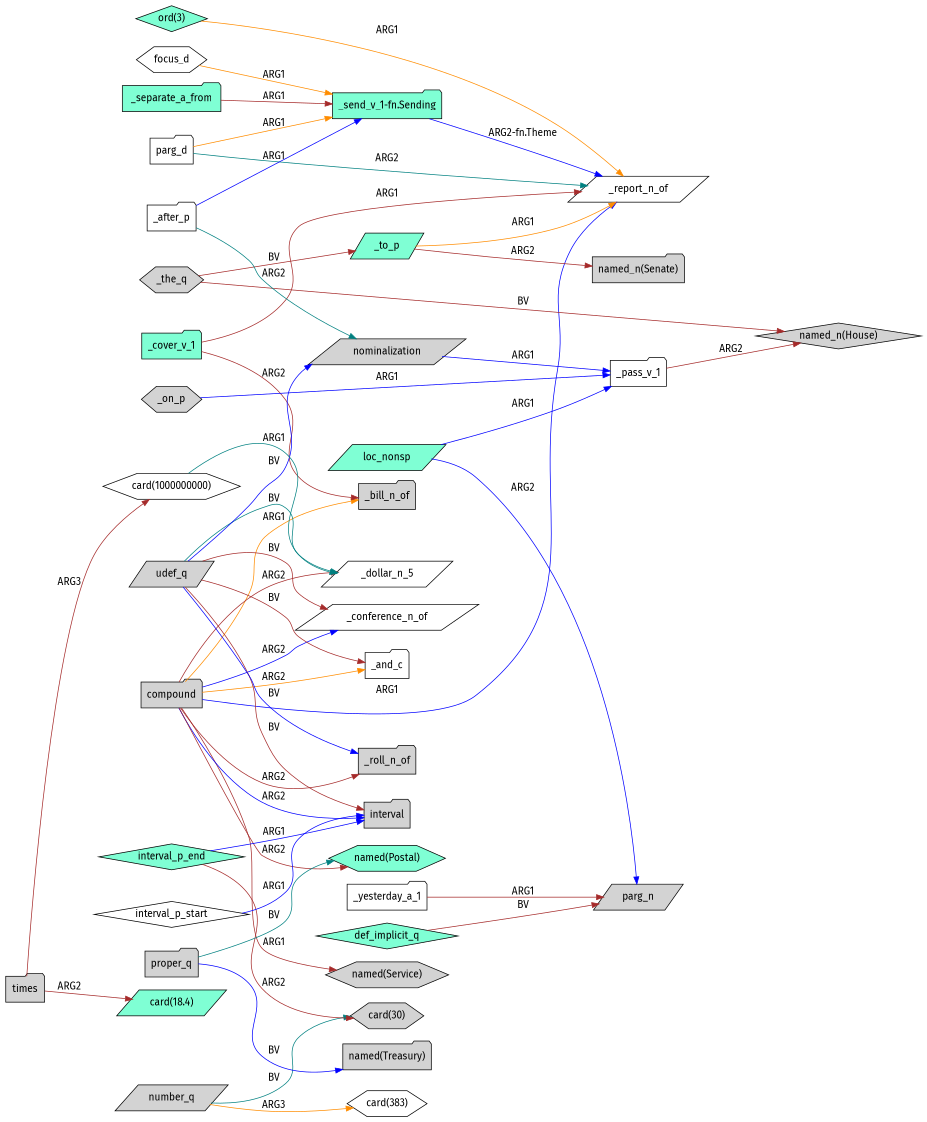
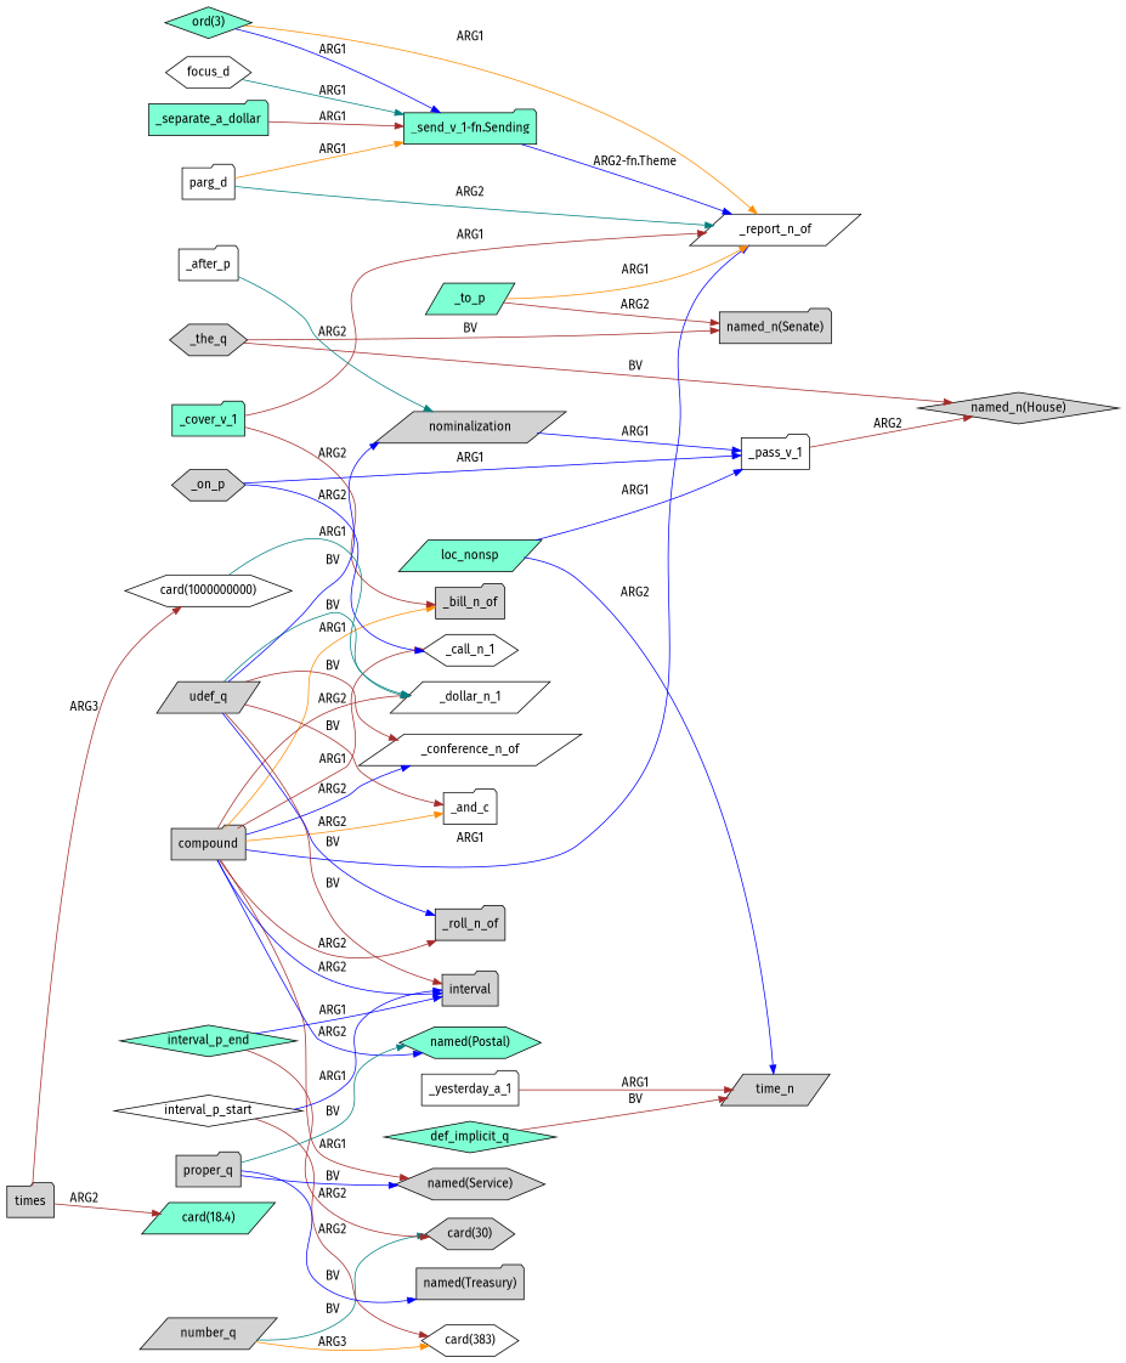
  digraph {
    fontname="Fira Sans"
    rankdir=LR
    node [fillcolor=lightgrey fontname="Fira Sans" shape=folder style=filled]
    edge [color=brown fontname="Fira Sans"]
    _report_n_of [fillcolor=white shape=parallelogram]
+   _call_n_1 [fillcolor=white shape=hexagon]
    compound
    _bill_n_of
    _conference_n_of [fillcolor=white shape=parallelogram]
    "named(Service)" [shape=hexagon]
    _and_c [fillcolor=white]
    interval
    "named(Postal)" [fillcolor=aquamarine shape=hexagon]
    _roll_n_of
-   _dollar_n_1 [fillcolor=white shape=parallelogram label=_dollar_n_5]
+   _dollar_n_1 [fillcolor=white shape=parallelogram]
    _yesterday_a_1 [fillcolor=white]
-   time_n [shape=parallelogram label=parg_n]
+   time_n [shape=parallelogram]
    number_q [shape=parallelogram]
    "card(383)" [fillcolor=white shape=hexagon]
    "card(30)" [shape=hexagon]
    _cover_v_1 [fillcolor=aquamarine]
    udef_q [shape=parallelogram]
    nominalization [shape=parallelogram]
    _pass_v_1 [fillcolor=white]
    _on_p [shape=hexagon]
    "named_n(House)" [shape=diamond]
    "_send_v_1-fn.Sending" [fillcolor=aquamarine]
    _to_p [fillcolor=aquamarine shape=parallelogram]
    "named_n(Senate)"
    loc_nonsp [fillcolor=aquamarine shape=parallelogram]
    "ord(3)" [fillcolor=aquamarine shape=diamond]
    interval_p_end [fillcolor=aquamarine shape=diamond]
    parg_d [fillcolor=white]
    _the_q [shape=hexagon]
    "card(1000000000)" [fillcolor=white shape=hexagon]
    times
    "card(18.4)" [fillcolor=aquamarine shape=parallelogram]
    focus_d [fillcolor=white shape=hexagon]
    interval_p_start [fillcolor=white shape=diamond]
    proper_q
    "named(Treasury)"
-   _separate_a_from [fillcolor=aquamarine]
+   _separate_a_from [fillcolor=aquamarine label=_separate_a_dollar]
    _after_p [fillcolor=white]
    def_implicit_q [fillcolor=aquamarine shape=diamond]
    compound -> _report_n_of [color=blue label=ARG1]
+   compound -> _call_n_1 [label=ARG1]
    compound -> _bill_n_of [color=darkorange label=ARG1]
    compound -> _conference_n_of [color=blue label=ARG2]
    compound -> "named(Service)" [label=ARG1]
    compound -> _and_c [color=darkorange label=ARG2]
    compound -> interval [color=blue label=ARG2]
-   compound -> "named(Postal)" [label=ARG2]
+   compound -> "named(Postal)" [color=blue label=ARG2]
    compound -> _roll_n_of [label=ARG2]
    compound -> _dollar_n_1 [label=ARG2]
    _yesterday_a_1 -> time_n [label=ARG1]
    number_q -> "card(383)" [color=darkorange label=ARG3]
    number_q -> "card(30)" [color=teal label=BV]
    _cover_v_1 -> _report_n_of [label=ARG1]
    _cover_v_1 -> _bill_n_of [label=ARG2]
    udef_q -> _conference_n_of [label=BV]
    udef_q -> _and_c [label=BV]
    udef_q -> interval [label=BV]
    udef_q -> _roll_n_of [color=blue label=BV]
    udef_q -> _dollar_n_1 [color=teal label=BV]
    udef_q -> nominalization [color=blue label=BV]
    nominalization -> _pass_v_1 [color=blue label=ARG1]
    _pass_v_1 -> "named_n(House)" [label=ARG2]
+   _on_p -> _call_n_1 [color=blue label=ARG2]
    _on_p -> _pass_v_1 [color=blue label=ARG1]
    "_send_v_1-fn.Sending" -> _report_n_of [color=blue label="ARG2-fn.Theme"]
    _to_p -> _report_n_of [color=darkorange label=ARG1]
    _to_p -> "named_n(Senate)" [label=ARG2]
    loc_nonsp -> time_n [color=blue label=ARG2]
    loc_nonsp -> _pass_v_1 [color=blue label=ARG1]
    "ord(3)" -> _report_n_of [color=darkorange label=ARG1]
    interval_p_end -> interval [color=blue label=ARG1]
    interval_p_end -> "card(30)" [label=ARG2]
    parg_d -> _report_n_of [color=teal label=ARG2]
    parg_d -> "_send_v_1-fn.Sending" [color=darkorange label=ARG1]
    _the_q -> "named_n(House)" [label=BV]
-   _the_q -> _to_p [label=BV]
+   _the_q -> "named_n(Senate)" [label=BV]
    "card(1000000000)" -> _dollar_n_1 [color=teal label=ARG1]
    times -> "card(1000000000)" [label=ARG3]
    times -> "card(18.4)" [label=ARG2]
-   focus_d -> "_send_v_1-fn.Sending" [color=darkorange label=ARG1]
+   focus_d -> "_send_v_1-fn.Sending" [color=teal label=ARG1]
    interval_p_start -> interval [color=blue label=ARG1]
+   interval_p_start -> "card(383)" [label=ARG2]
+   proper_q -> "named(Service)" [color=blue label=BV]
    proper_q -> "named(Postal)" [color=teal label=BV]
    proper_q -> "named(Treasury)" [color=blue label=BV]
    _separate_a_from -> "_send_v_1-fn.Sending" [label=ARG1]
    _after_p -> nominalization [color=teal label=ARG2]
-   _after_p -> "_send_v_1-fn.Sending" [color=blue label=ARG1]
+   "ord(3)" -> "_send_v_1-fn.Sending" [color=blue label=ARG1]
    def_implicit_q -> time_n [label=BV]
  }
